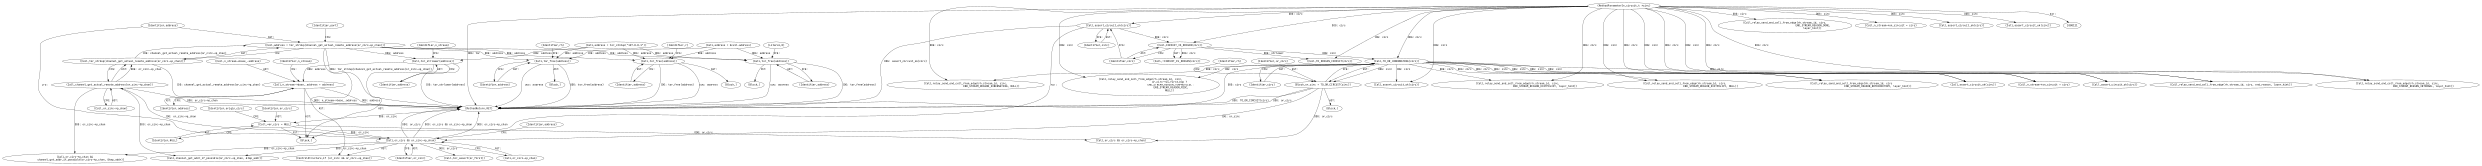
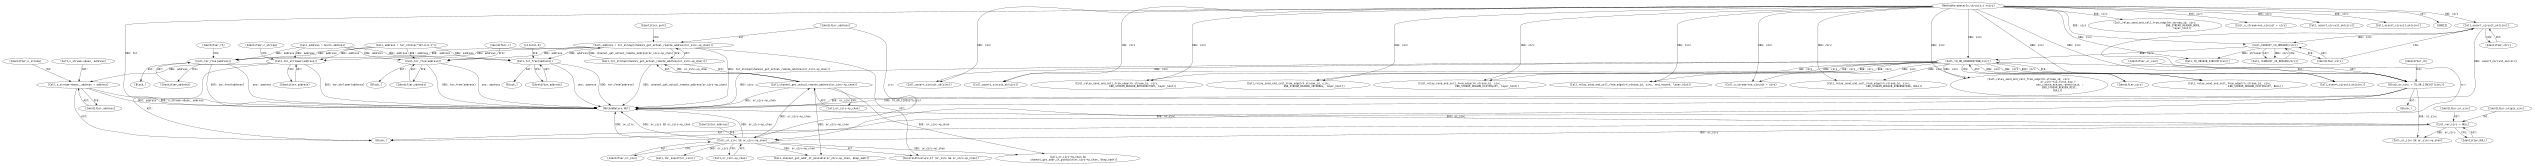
  digraph {
    fontname="JetBrains Mono"
    node [fontname="JetBrains Mono"]
    edge [fontname="JetBrains Mono"]
    n1 [label="(Call,address = tor_strdup(channel_get_actual_remote_address(or_circ->p_chan)))"]
    n2 [label="(Call,tor_strdup(channel_get_actual_remote_address(or_circ->p_chan)))"]
    n3 [label="(Call,tor_free(address))"]
    n4 [label="(Call,tor_free(address))"]
    n5 [label="(Call,tor_free(address))"]
    n6 [label="(Call,tor_strlower(address))"]
    n7 [label="(MethodReturn,RET)"]
    n8 [label="(ControlStructure,if (or_circ && or_circ->p_chan))"]
    n9 [label="(Call,channel_get_actual_remote_address(or_circ->p_chan))"]
    n10 [label="(Identifier,address)"]
    n11 [label="(Block,)"]
    n12 [label="(Identifier,address)"]
    n13 [label="(Block,)"]
    n14 [label="(Identifier,address)"]
    n15 [label="(Block,)"]
    n16 [label="(Block,)"]
    n17 [label="(Call,n_stream->base_.address = address)"]
    n18 [label="(Identifier,address)"]
    n19 [label="(Call,*or_circ = NULL)"]
    n20 [label="(Call,channel_get_addr_if_possible(or_circ->p_chan, &tmp_addr))"]
    n21 [label="(Call,or_circ->p_chan)"]
    n22 [label="(Call,or_circ->p_chan &&\n        channel_get_addr_if_possible(or_circ->p_chan, &tmp_addr))"]
    n23 [label="(Call,or_circ && or_circ->p_chan)"]
-   n24 [label="(Call,tor_assert(or_first))"]
+   n24 [label="(Call,tor_assert(or_circ))"]
    n25 [label="(Call,or_circ->p_chan)"]
    n26 [label="(Identifier,or_circ)"]
    n27 [label="(Call,or_circ && or_circ->p_chan)"]
    n28 [label="(Identifier,NULL)"]
    n29 [label="(Block,or_circ = TO_OR_CIRCUIT(circ))"]
    n30 [label="(Call,TO_OR_HIBERNATING(circ))"]
    n31 [label="(Block,)"]
    n32 [label="(Call,relay_send_end_cell_from_edge(rh.stream_id, circ,\n                                  END_STREAM_REASON_HIBERNATING, NULL))"]
    n33 [label="(Call,assert_circuit_ok(circ))"]
    n34 [label="(Call,assert_circuit_ok(circ))"]
    n35 [label="(Call,relay_send_end_cell_from_edge(rh.stream_id, circ,\n                                  END_STREAM_REASON_NOTDIRECTORY, layer_hint))"]
    n36 [label="(Call,relay_send_end_cell_from_edge(rh.stream_id, circ,\n                                    END_STREAM_REASON_EXITPOLICY, layer_hint))"]
    n37 [label="(Call,relay_send_end_cell_from_edge(rh.stream_id, circ, end_reason, layer_hint))"]
    n38 [label="(Call,n_stream->on_circuit = circ)"]
    n39 [label="(Identifier,circ)"]
    n40 [label="(Call,relay_send_end_cell_from_edge(rh.stream_id, circ,\n                                      or_circ->is_first_hop ?\n                                        END_STREAM_REASON_TORPROTOCOL :\n                                        END_STREAM_REASON_MISC,\n                                      NULL))"]
    n41 [label="(Call,relay_send_end_cell_from_edge(rh.stream_id, circ,\n                                  END_STREAM_REASON_EXITPOLICY, NULL))"]
    n42 [label="(Call,assert_circuit_ok(circ))"]
    n43 [label="(Call,relay_send_end_cell_from_edge(rh.stream_id, circ,\n                                  END_STREAM_REASON_INTERNAL, layer_hint))"]
    n44 [label="(Call,CIRCUIT_IS_ORIGIN(circ))"]
    n45 [label="(Call,!CIRCUIT_IS_ORIGIN(circ))"]
    n46 [label="(Identifier,circ)"]
    n47 [label="(Call,TO_ORIGIN_CIRCUIT(circ))"]
    n48 [label="(Call,assert_circuit_ok(circ))"]
    n49 [label="(Identifier,circ)"]
    n50 [label="(MethodParameterIn,circuit_t *circ)"]
    n51 [label="(Call,relay_send_end_cell_from_edge(rh.stream_id, circ,\n                                     END_STREAM_REASON_DONE,\n                                    layer_hint))"]
    n52 [label="(Call,n_stream->on_circuit = circ)"]
    n53 [label="(Call,assert_circuit_ok(circ))"]
    n54 [label="(Call,assert_circuit_ok(circ))"]
    1000121
    n56 [label="(Identifier,address)"]
    n57 [label="(Identifier,r)"]
    n58 [label="(Identifier,n_stream)"]
    n59 [label="(Identifier,address)"]
    n60 [label="(Identifier,port)"]
    n61 [label="(Call,n_stream->base_.address)"]
    n62 [label="(Literal,0)"]
    n63 [label="(Identifier,or_circ)"]
    n64 [label="(Identifier,rh)"]
    n65 [label="(Identifier,n_stream)"]
    n66 [label="(Identifier,origin_circ)"]
    n67 [label="(Call,address = bcell.address)"]
    n68 [label="(Identifier,rh)"]
    n69 [label="(Identifier,address)"]
    n70 [label="(Identifier,or_circ)"]
    n71 [label="(Call,address = tor_strdup(\"127.0.0.1\"))"]
    n1 -> n2 [label="CFG: "]
    n1 -> n3 [label="DDG: address"]
    n1 -> n4 [label="DDG: address"]
    n1 -> n5 [label="DDG: address"]
    n1 -> n6 [label="DDG: address"]
    n1 -> n7 [label="DDG: tor_strdup(channel_get_actual_remote_address(or_circ->p_chan))"]
    n1 -> n8 [label="AST: "]
    n2 -> n1 [label="AST: "]
    n2 -> n1 [label="DDG: channel_get_actual_remote_address(or_circ->p_chan)"]
    n2 -> n7 [label="DDG: channel_get_actual_remote_address(or_circ->p_chan)"]
    n2 -> n9 [label="CFG: "]
    n3 -> n7 [label="DDG: address"]
    n3 -> n7 [label="DDG: tor_free(address)"]
    n3 -> n10 [label="CFG: "]
    n3 -> n11 [label="AST: "]
    n4 -> n7 [label="DDG: tor_free(address)"]
    n4 -> n7 [label="DDG: address"]
    n4 -> n12 [label="CFG: "]
    n4 -> n13 [label="AST: "]
    n5 -> n7 [label="DDG: address"]
    n5 -> n7 [label="DDG: tor_free(address)"]
    n5 -> n14 [label="CFG: "]
    n5 -> n15 [label="AST: "]
    n6 -> n7 [label="DDG: tor_strlower(address)"]
    n6 -> n16 [label="AST: "]
    n6 -> n17 [label="DDG: address"]
    n6 -> n18 [label="CFG: "]
    n7 -> n19 [label="DDG: or_circ"]
    n9 -> n2 [label="AST: "]
    n9 -> n2 [label="DDG: or_circ->p_chan"]
    n9 -> n7 [label="DDG: or_circ->p_chan"]
    n9 -> n20 [label="DDG: or_circ->p_chan"]
    n9 -> n21 [label="CFG: "]
    n9 -> n22 [label="DDG: or_circ->p_chan"]
    n10 -> n3 [label="AST: "]
    n12 -> n4 [label="AST: "]
    n14 -> n5 [label="AST: "]
    n17 -> n7 [label="DDG: address"]
    n17 -> n7 [label="DDG: n_stream->base_.address"]
    n17 -> n16 [label="AST: "]
    n17 -> n56 [label="CFG: "]
    n18 -> n6 [label="AST: "]
    n19 -> n16 [label="AST: "]
    n19 -> n23 [label="DDG: or_circ"]
    n19 -> n27 [label="DDG: or_circ"]
    n19 -> n28 [label="CFG: "]
    n21 -> n9 [label="AST: "]
    n23 -> n7 [label="DDG: or_circ->p_chan"]
    n23 -> n7 [label="DDG: or_circ"]
    n23 -> n7 [label="DDG: or_circ && or_circ->p_chan"]
    n23 -> n8 [label="AST: "]
    n23 -> n9 [label="DDG: or_circ->p_chan"]
    n23 -> n20 [label="DDG: or_circ->p_chan"]
    n23 -> n22 [label="DDG: or_circ->p_chan"]
    n23 -> n24 [label="DDG: or_circ"]
    n23 -> n25 [label="CFG: "]
    n23 -> n26 [label="CFG: "]
    n25 -> n23 [label="AST: "]
    n26 -> n23 [label="AST: "]
    n28 -> n19 [label="AST: "]
    n29 -> n7 [label="DDG: TO_OR_CIRCUIT(circ)"]
    n29 -> n7 [label="DDG: or_circ"]
    n29 -> n23 [label="DDG: or_circ"]
    n29 -> n27 [label="DDG: or_circ"]
    n29 -> n30 [label="CFG: "]
    n29 -> n31 [label="AST: "]
    n30 -> n7 [label="DDG: circ"]
    n30 -> n29 [label="AST: "]
    n30 -> n29 [label="DDG: circ"]
    n30 -> n32 [label="DDG: circ"]
    n30 -> n33 [label="DDG: circ"]
    n30 -> n34 [label="DDG: circ"]
    n30 -> n35 [label="DDG: circ"]
    n30 -> n36 [label="DDG: circ"]
    n30 -> n37 [label="DDG: circ"]
    n30 -> n38 [label="DDG: circ"]
    n30 -> n39 [label="CFG: "]
    n30 -> n40 [label="DDG: circ"]
    n30 -> n41 [label="DDG: circ"]
    n30 -> n42 [label="DDG: circ"]
    n30 -> n43 [label="DDG: circ"]
    n39 -> n30 [label="AST: "]
    n44 -> n30 [label="DDG: circ"]
    n44 -> n45 [label="AST: "]
    n44 -> n45 [label="DDG: circ"]
    n44 -> n46 [label="CFG: "]
    n44 -> n47 [label="DDG: strlower"]
+   n45 -> n44 [label="CFG: "]
    n46 -> n44 [label="AST: "]
    n46 -> n48 [label="CFG: "]
    n48 -> n7 [label="DDG: assert_circuit_ok(circ)"]
    n48 -> n16 [label="AST: "]
    n48 -> n44 [label="DDG: circ"]
    n48 -> n49 [label="CFG: "]
    n49 -> n48 [label="AST: "]
    n50 -> n7 [label="DDG: tor"]
    n50 -> n30 [label="DDG: circ"]
    n50 -> n32 [label="DDG: circ"]
    n50 -> n33 [label="DDG: circ"]
    n50 -> n34 [label="DDG: circ"]
    n50 -> n35 [label="DDG: circ"]
    n50 -> n36 [label="DDG: circ"]
    n50 -> n37 [label="DDG: circ"]
    n50 -> n38 [label="DDG: circ"]
    n50 -> n40 [label="DDG: circ"]
    n50 -> n41 [label="DDG: circ"]
    n50 -> n42 [label="DDG: circ"]
    n50 -> n43 [label="DDG: circ"]
    n50 -> n44 [label="DDG: circ"]
    n50 -> n47 [label="DDG: circ"]
    n50 -> n48 [label="DDG: circ"]
    n50 -> n51 [label="DDG: circ"]
    n50 -> n52 [label="DDG: circ"]
    n50 -> n53 [label="DDG: circ"]
    n50 -> n54 [label="DDG: circ"]
    n50 -> 1000121 [label="AST: "]
    n56 -> n17 [label="AST: "]
    n57 -> n4 [label="CFG: "]
    n58 -> n6 [label="CFG: "]
    n59 -> n1 [label="AST: "]
    n59 -> n23 [label="CFG: "]
    n60 -> n1 [label="CFG: "]
    n61 -> n17 [label="AST: "]
    n62 -> n5 [label="CFG: "]
    n63 -> n19 [label="AST: "]
    n64 -> n29 [label="CFG: "]
    n65 -> n17 [label="CFG: "]
    n66 -> n19 [label="CFG: "]
    n67 -> n3 [label="DDG: address"]
    n67 -> n4 [label="DDG: address"]
    n67 -> n5 [label="DDG: address"]
+   n67 -> n6 [label="DDG: address"]
    n68 -> n3 [label="CFG: "]
    n69 -> n23 [label="CFG: "]
    n70 -> n29 [label="AST: "]
    n71 -> n3 [label="DDG: address"]
    n71 -> n4 [label="DDG: address"]
    n71 -> n5 [label="DDG: address"]
    n71 -> n6 [label="DDG: address"]
  }
